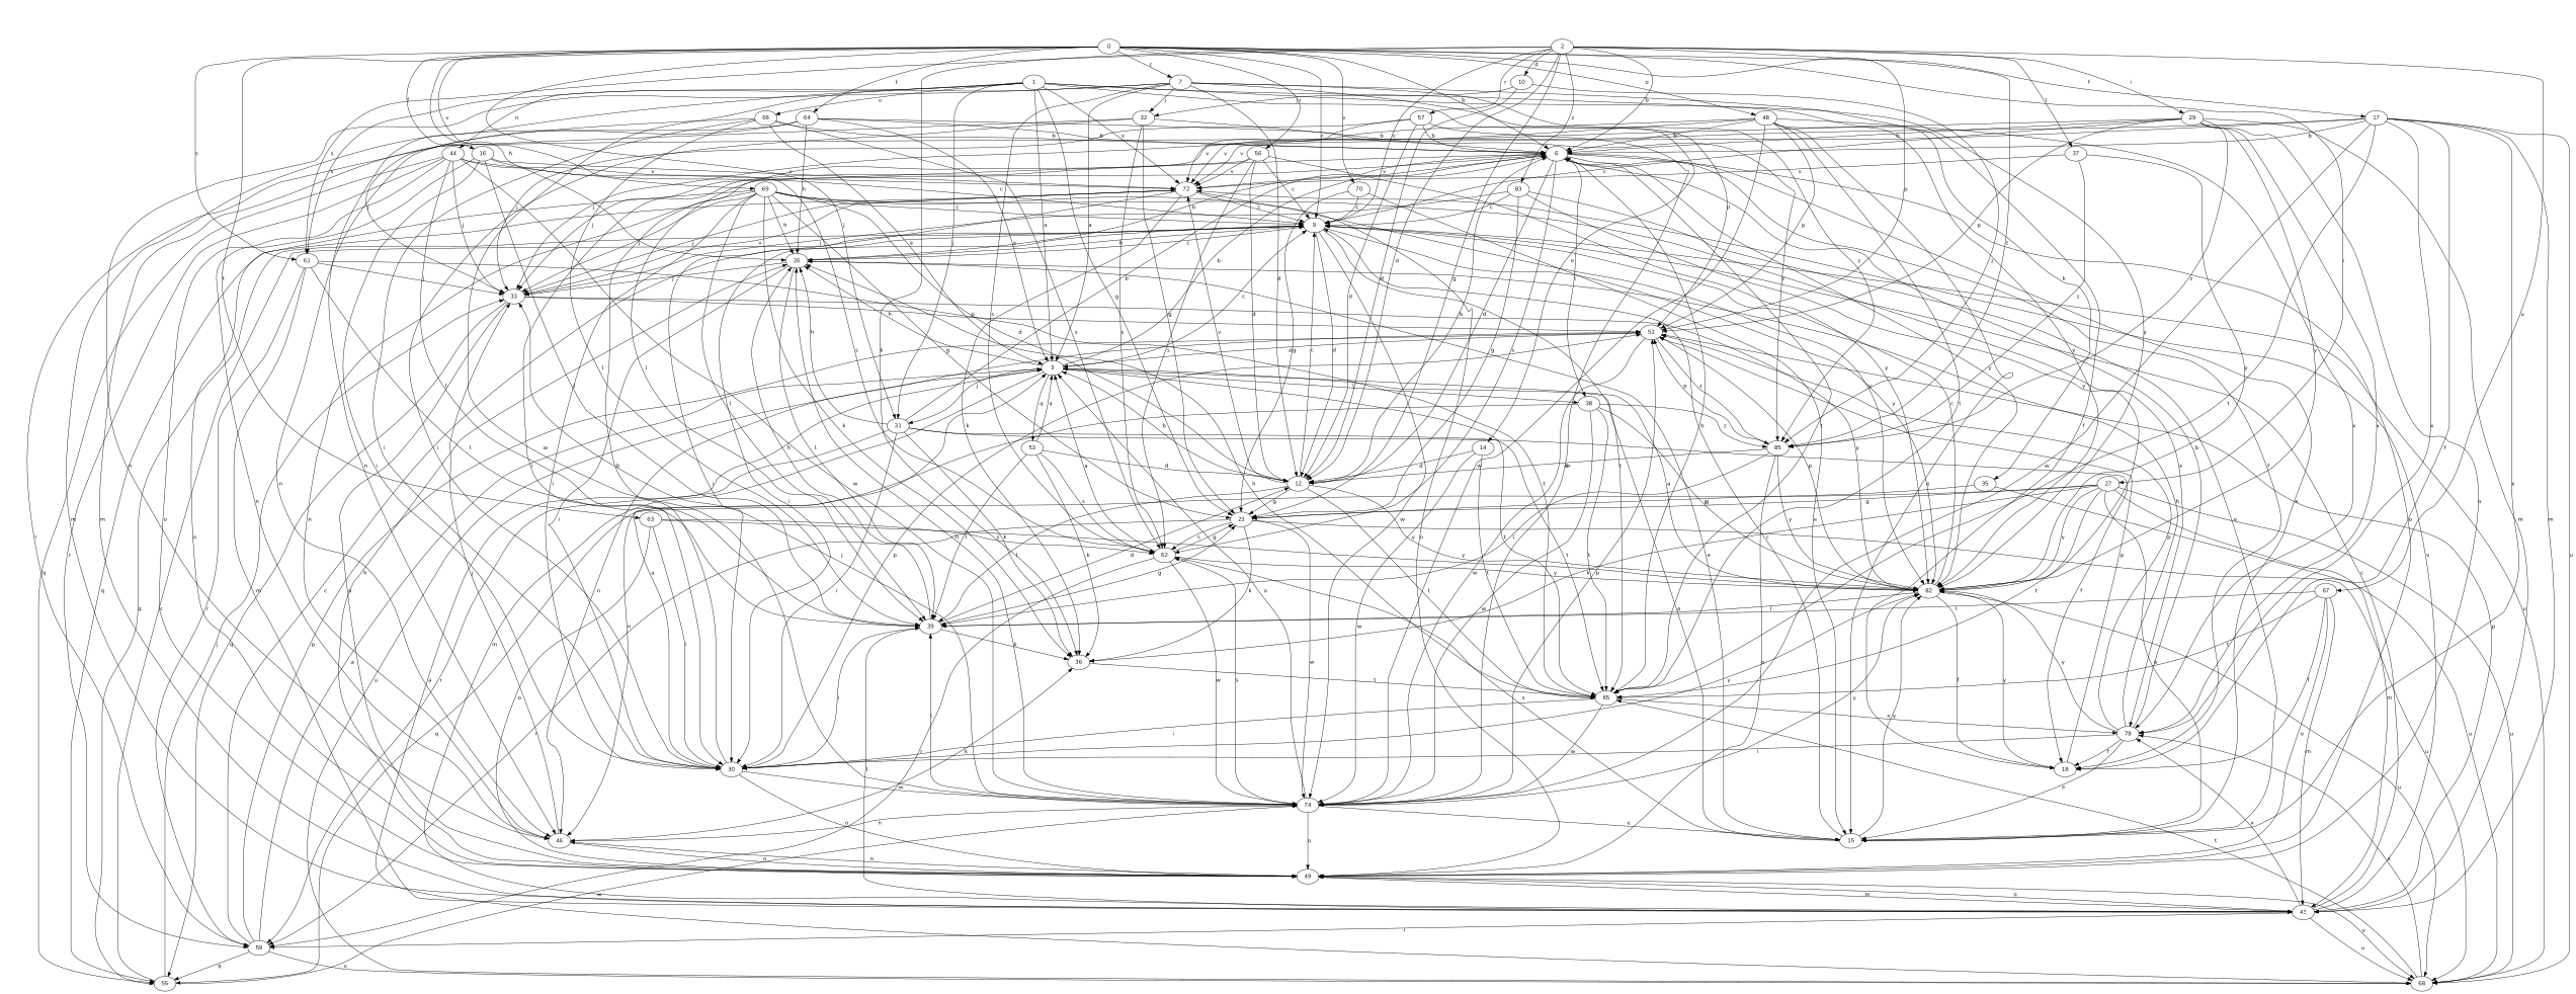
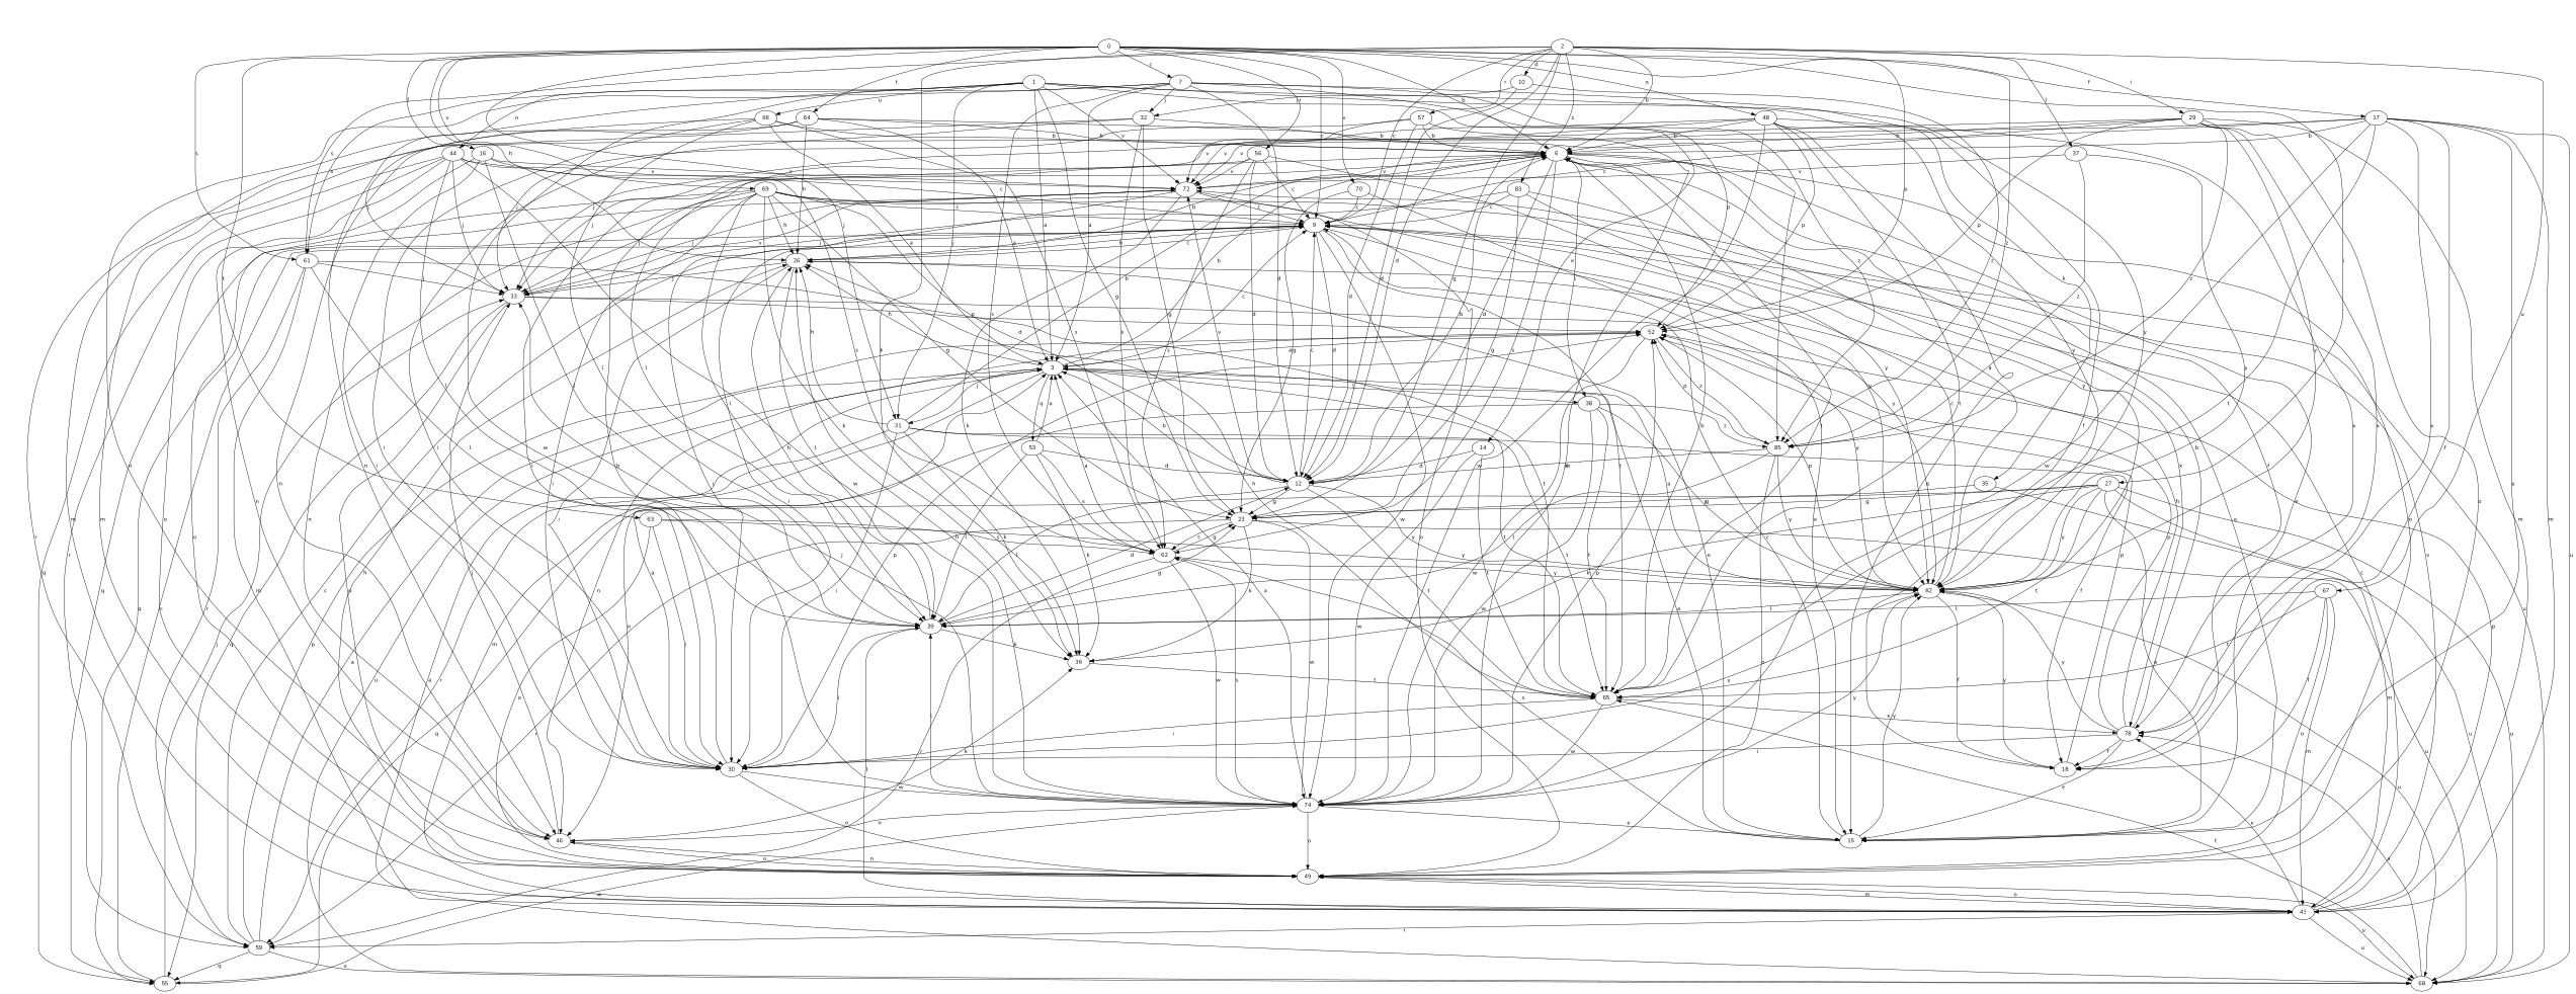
  strict digraph {
    fontname=Nunito
    node [fontname=Nunito]
    edge [fontname=Nunito]
    0
    6
    7
    9
    16
    17
    26
    27
    31
    48
    52
    56
    61
    63
    64
    69
    70
    72
    82
    12
    38
    65
    15
    18
    30
    49
    62
    3
    46
    85
    32
    74
    68
    55
    39
    43
    78
    33
    23
    36
    59
    1
    14
    35
    44
    66
    53
    2
    10
    29
    37
    57
    67
    83
    0 -> 6 [label=b]
    0 -> 7 [label=c]
    0 -> 9 [label=c]
    0 -> 16 [label=f]
    0 -> 17 [label=f]
    0 -> 26 [label=h]
    0 -> 27 [label=i]
    0 -> 31 [label=j]
    0 -> 48 [label=o]
    0 -> 52 [label=p]
    0 -> 56 [label=r]
    0 -> 61 [label=s]
    0 -> 63 [label=t]
    0 -> 64 [label=t]
    0 -> 69 [label=v]
    0 -> 70 [label=v]
    6 -> 72 [label=v]
-   6 -> 82 [label=y]
+   6 -> 82 [label=a]
    6 -> 12 [label=d]
    6 -> 38 [label=l]
    6 -> 65 [label=t]
    6 -> 15 [label=e]
    6 -> 18 [label=f]
    6 -> 30 [label=i]
    6 -> 49 [label=o]
    6 -> 62 [label=s]
    7 -> 52 [label=p]
    7 -> 12 [label=d]
    7 -> 18 [label=f]
    7 -> 62 [label=s]
    7 -> 3 [label=a]
    7 -> 46 [label=n]
    7 -> 85 [label=z]
    7 -> 32 [label=j]
    7 -> 74 [label=w]
    9 -> 26 [label=h]
    9 -> 82 [label=y]
    9 -> 12 [label=d]
    9 -> 65 [label=t]
    9 -> 30 [label=i]
    9 -> 74 [label=w]
    9 -> 68 [label=u]
    9 -> 55 [label=q]
    16 -> 72 [label=v]
    16 -> 30 [label=i]
    16 -> 62 [label=s]
    16 -> 46 [label=n]
    16 -> 39 [label=l]
    17 -> 6 [label=b]
    17 -> 72 [label=v]
    17 -> 65 [label=t]
    17 -> 15 [label=e]
    17 -> 18 [label=f]
    17 -> 74 [label=w]
    17 -> 68 [label=u]
    17 -> 39 [label=l]
    17 -> 43 [label=m]
    17 -> 78 [label=x]
    26 -> 6 [label=b]
    26 -> 9 [label=c]
    26 -> 15 [label=e]
    26 -> 30 [label=i]
    26 -> 39 [label=l]
    26 -> 33 [label=j]
    27 -> 82 [label=y]
    27 -> 65 [label=t]
    27 -> 15 [label=e]
    27 -> 68 [label=u]
    27 -> 55 [label=q]
    27 -> 43 [label=m]
    27 -> 23 [label=g]
    27 -> 36 [label=k]
    31 -> 6 [label=b]
    31 -> 26 [label=h]
    31 -> 65 [label=t]
    31 -> 18 [label=f]
    31 -> 30 [label=i]
    31 -> 36 [label=k]
    31 -> 59 [label=r]
    48 -> 6 [label=b]
    48 -> 52 [label=p]
    48 -> 72 [label=v]
    48 -> 82 [label=y]
    48 -> 65 [label=t]
    48 -> 15 [label=e]
    48 -> 74 [label=w]
    48 -> 78 [label=x]
    48 -> 33 [label=j]
    52 -> 3 [label=a]
    52 -> 46 [label=n]
    52 -> 85 [label=z]
    52 -> 74 [label=w]
    56 -> 9 [label=c]
    56 -> 72 [label=v]
    56 -> 82 [label=y]
    56 -> 12 [label=d]
    56 -> 62 [label=s]
    56 -> 33 [label=j]
    61 -> 65 [label=t]
    61 -> 39 [label=l]
    61 -> 43 [label=m]
    61 -> 33 [label=j]
    61 -> 59 [label=r]
    63 -> 82 [label=y]
    63 -> 30 [label=i]
    63 -> 49 [label=o]
    63 -> 62 [label=s]
    64 -> 6 [label=b]
    64 -> 26 [label=h]
    64 -> 3 [label=a]
    64 -> 85 [label=z]
    64 -> 43 [label=m]
    64 -> 33 [label=j]
    69 -> 9 [label=c]
    69 -> 26 [label=h]
    69 -> 82 [label=y]
    69 -> 12 [label=d]
    69 -> 30 [label=i]
    69 -> 49 [label=o]
    69 -> 46 [label=n]
    69 -> 39 [label=l]
    69 -> 78 [label=x]
    69 -> 33 [label=j]
    69 -> 23 [label=g]
    69 -> 36 [label=k]
    70 -> 9 [label=c]
    70 -> 15 [label=e]
    70 -> 23 [label=g]
    72 -> 9 [label=c]
    72 -> 30 [label=i]
    72 -> 49 [label=o]
    72 -> 55 [label=q]
    72 -> 33 [label=j]
    72 -> 36 [label=k]
    82 -> 9 [label=c]
    82 -> 52 [label=p]
    82 -> 18 [label=f]
    82 -> 3 [label=a]
    82 -> 68 [label=u]
    82 -> 39 [label=l]
    12 -> 6 [label=b]
    12 -> 9 [label=c]
    12 -> 72 [label=v]
    12 -> 82 [label=y]
    12 -> 65 [label=t]
    12 -> 3 [label=b]
    12 -> 39 [label=l]
    12 -> 23 [label=g]
    38 -> 82 [label=y]
    38 -> 65 [label=t]
    38 -> 46 [label=n]
    38 -> 85 [label=z]
    38 -> 74 [label=w]
    65 -> 6 [label=b]
    65 -> 26 [label=h]
    65 -> 30 [label=i]
    65 -> 74 [label=w]
    65 -> 78 [label=x]
    15 -> 9 [label=c]
    15 -> 82 [label=y]
    15 -> 62 [label=s]
    15 -> 3 [label=a]
    18 -> 52 [label=p]
    18 -> 82 [label=y]
    30 -> 6 [label=b]
    30 -> 52 [label=p]
    30 -> 82 [label=y]
    30 -> 49 [label=o]
    30 -> 3 [label=a]
    30 -> 74 [label=w]
    49 -> 26 [label=h]
    49 -> 46 [label=n]
    49 -> 68 [label=u]
    49 -> 43 [label=m]
    62 -> 82 [label=y]
    62 -> 3 [label=a]
    62 -> 74 [label=w]
    62 -> 23 [label=g]
    62 -> 59 [label=r]
    3 -> 6 [label=b]
    3 -> 9 [label=c]
    3 -> 26 [label=h]
    3 -> 31 [label=j]
    3 -> 38 [label=l]
    3 -> 65 [label=t]
    3 -> 68 [label=u]
    3 -> 43 [label=m]
    3 -> 53 [label=q]
    46 -> 49 [label=o]
    46 -> 33 [label=j]
    46 -> 36 [label=k]
    85 -> 52 [label=p]
    85 -> 82 [label=y]
    85 -> 12 [label=d]
    85 -> 49 [label=o]
    85 -> 39 [label=l]
    32 -> 6 [label=b]
    32 -> 30 [label=i]
    32 -> 62 [label=s]
    32 -> 43 [label=m]
    32 -> 23 [label=g]
    74 -> 26 [label=h]
    74 -> 52 [label=p]
    74 -> 82 [label=y]
    74 -> 15 [label=e]
    74 -> 49 [label=o]
    74 -> 62 [label=s]
    74 -> 3 [label=a]
    74 -> 46 [label=n]
    74 -> 39 [label=l]
    74 -> 33 [label=j]
    68 -> 65 [label=t]
    68 -> 3 [label=a]
    68 -> 78 [label=x]
    55 -> 9 [label=c]
    55 -> 74 [label=w]
    55 -> 33 [label=j]
    39 -> 26 [label=h]
    39 -> 12 [label=d]
    39 -> 30 [label=i]
    39 -> 23 [label=g]
    39 -> 36 [label=k]
    43 -> 9 [label=c]
    43 -> 52 [label=p]
    43 -> 72 [label=v]
    43 -> 49 [label=o]
    43 -> 68 [label=u]
    43 -> 39 [label=l]
    43 -> 78 [label=x]
    43 -> 59 [label=r]
    78 -> 6 [label=b]
    78 -> 26 [label=h]
    78 -> 52 [label=p]
    78 -> 82 [label=y]
    78 -> 15 [label=e]
    78 -> 18 [label=f]
    78 -> 30 [label=i]
    33 -> 52 [label=p]
    33 -> 72 [label=v]
    33 -> 82 [label=y]
    33 -> 49 [label=o]
    33 -> 55 [label=q]
    23 -> 62 [label=s]
    23 -> 74 [label=w]
    23 -> 68 [label=u]
    23 -> 36 [label=k]
    23 -> 59 [label=r]
    36 -> 65 [label=t]
    59 -> 9 [label=c]
    59 -> 52 [label=p]
    59 -> 3 [label=a]
    59 -> 68 [label=u]
    59 -> 55 [label=q]
    1 -> 31 [label=j]
    1 -> 61 [label=s]
    1 -> 72 [label=v]
    1 -> 82 [label=y]
    1 -> 3 [label=a]
    1 -> 46 [label=n]
    1 -> 23 [label=g]
    1 -> 14 [label=e]
    1 -> 35 [label=k]
    1 -> 44 [label=n]
    1 -> 66 [label=u]
    14 -> 12 [label=d]
    14 -> 65 [label=t]
    14 -> 74 [label=w]
    35 -> 68 [label=u]
    35 -> 23 [label=g]
    44 -> 9 [label=c]
    44 -> 72 [label=v]
    44 -> 49 [label=o]
    44 -> 74 [label=w]
    44 -> 55 [label=q]
    44 -> 39 [label=l]
    44 -> 33 [label=j]
    44 -> 59 [label=r]
    66 -> 6 [label=b]
    66 -> 30 [label=i]
    66 -> 62 [label=s]
    66 -> 3 [label=a]
    66 -> 46 [label=n]
    66 -> 39 [label=l]
    53 -> 12 [label=d]
    53 -> 62 [label=s]
    53 -> 3 [label=a]
    53 -> 39 [label=l]
    53 -> 36 [label=k]
    2 -> 6 [label=b]
    2 -> 9 [label=c]
    2 -> 61 [label=s]
    2 -> 12 [label=d]
    2 -> 85 [label=z]
    2 -> 23 [label=g]
    2 -> 36 [label=k]
    2 -> 10 [label=d]
    2 -> 29 [label=i]
    2 -> 37 [label=l]
    2 -> 57 [label=r]
    2 -> 67 [label=u]
    2 -> 83 [label=z]
    10 -> 12 [label=d]
    10 -> 85 [label=z]
    10 -> 32 [label=j]
    29 -> 6 [label=b]
    29 -> 9 [label=c]
    29 -> 52 [label=p]
    29 -> 82 [label=y]
    29 -> 49 [label=o]
    29 -> 85 [label=z]
    29 -> 43 [label=m]
    29 -> 78 [label=x]
    29 -> 59 [label=r]
    37 -> 72 [label=v]
    37 -> 82 [label=y]
    37 -> 85 [label=z]
    57 -> 6 [label=b]
    57 -> 72 [label=v]
    57 -> 12 [label=d]
    57 -> 74 [label=w]
    57 -> 33 [label=j]
    67 -> 65 [label=t]
    67 -> 18 [label=f]
    67 -> 49 [label=o]
    67 -> 39 [label=l]
    67 -> 43 [label=m]
    83 -> 9 [label=c]
    83 -> 82 [label=y]
    83 -> 15 [label=e]
    83 -> 33 [label=j]
    83 -> 23 [label=g]
  }
